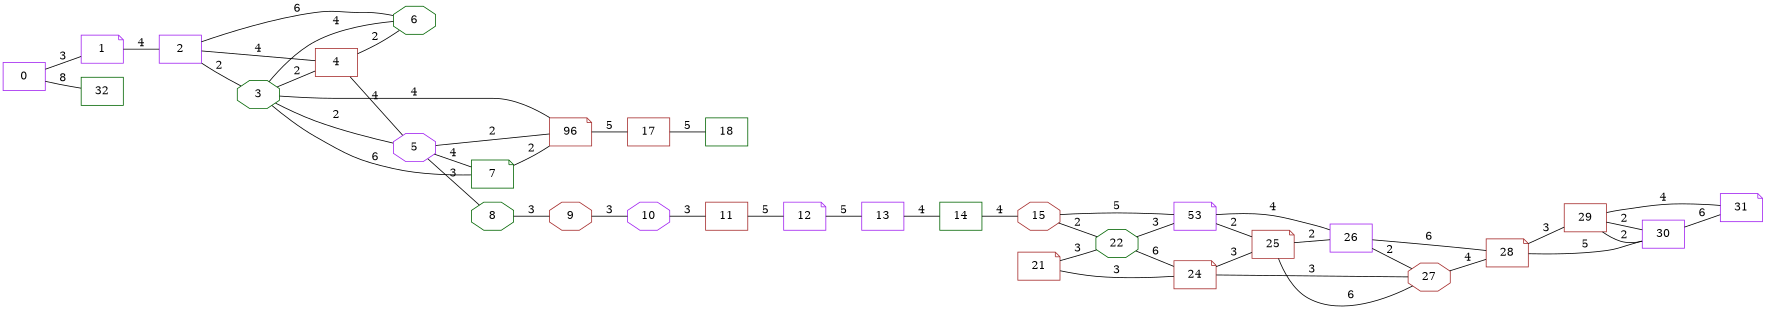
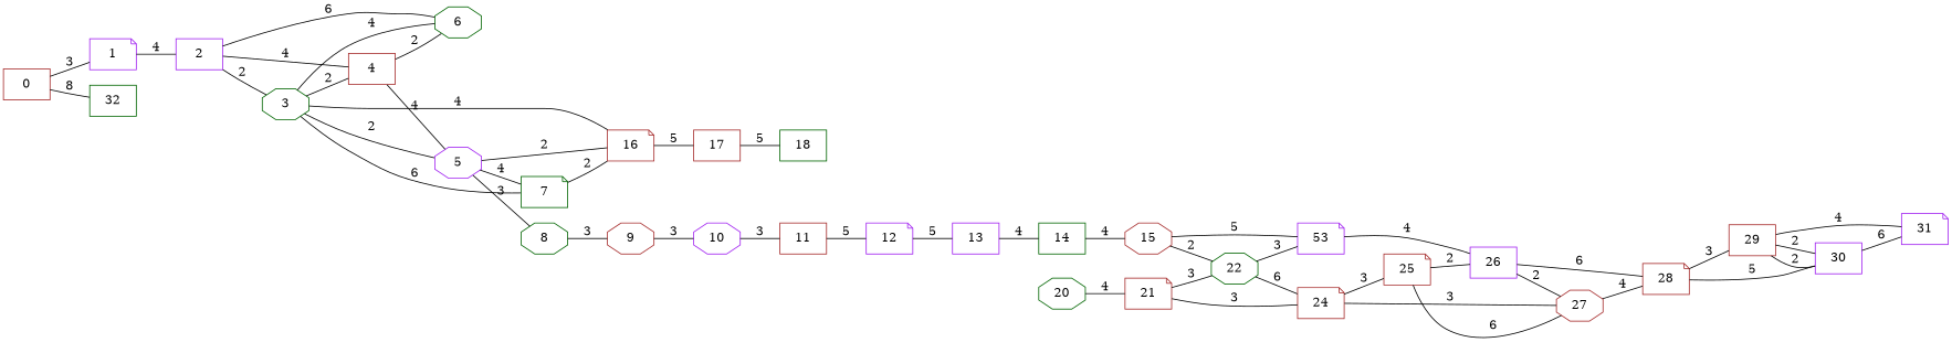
  graph {
    rankdir=LR
    node [color=brown shape=box weight=1]
    1 [color=purple shape=note]
-   0 [color=purple]
+   0
    32 [color=darkgreen weight=4]
    2 [color=purple]
    3 [color=darkgreen shape=octagon]
    4
    6 [color=darkgreen shape=octagon]
    5 [color=purple shape=octagon weight=2]
    7 [color=darkgreen shape=note]
-   16 [shape=note label=96]
+   16 [shape=note]
    8 [color=darkgreen shape=octagon]
    17
    9 [shape=octagon]
    10 [color=purple shape=octagon]
    11
    12 [color=purple shape=note]
    13 [color=purple]
    14 [color=darkgreen]
    15 [shape=octagon]
    22 [color=darkgreen shape=octagon]
    n21 [color=purple label=53 shape=note]
    24 [shape=note]
    25 [shape=note]
    26 [color=purple]
    18 [color=darkgreen]
+   20 [color=darkgreen shape=octagon]
    21 [shape=note]
    27 [shape=octagon]
    28 [shape=note]
    29
    30 [color=purple]
    31 [color=purple shape=note]
    1 -- 2 [label=4]
    0 -- 1 [label=3]
    0 -- 32 [label=8]
    2 -- 3 [label=2]
    2 -- 4 [label=4]
    2 -- 6 [label=6]
    3 -- 4 [label=2]
    3 -- 6 [label=4]
    3 -- 5 [label=2]
    3 -- 7 [label=6]
    3 -- 16 [label=4]
    4 -- 6 [label=2]
    4 -- 5 [label=4]
    5 -- 7 [label=4]
    5 -- 16 [label=2]
    5 -- 8 [label=3]
    7 -- 16 [label=2]
    16 -- 17 [label=5]
    8 -- 9 [label=3]
    17 -- 18 [label=5]
    9 -- 10 [label=3]
    10 -- 11 [label=3]
    11 -- 12 [label=5]
    12 -- 13 [label=5]
    13 -- 14 [label=4]
    14 -- 15 [label=4]
    15 -- 22 [label=2]
    15 -- n21 [label=5]
    22 -- n21 [label=3]
    22 -- 24 [label=6]
-   n21 -- 25 [label=2]
    n21 -- 26 [label=4]
    24 -- 25 [label=3]
    24 -- 27 [label=3]
    25 -- 26 [label=2]
    25 -- 27 [label=6]
    26 -- 27 [label=2]
    26 -- 28 [label=6]
+   20 -- 21 [label=4]
    21 -- 22 [label=3]
    21 -- 24 [label=3]
    27 -- 28 [label=4]
    28 -- 29 [label=3]
    28 -- 30 [label=5]
    29 -- 30 [label=2]
    29 -- 30 [label=2]
    29 -- 31 [label=4]
    30 -- 31 [label=6]
  }
